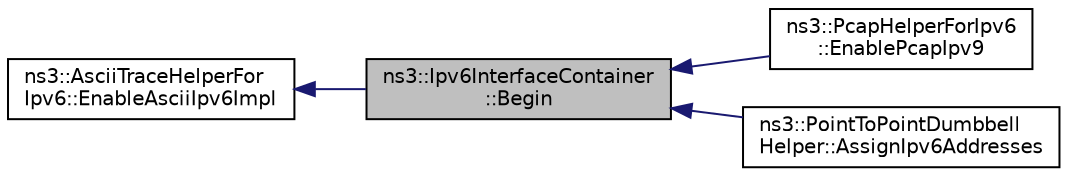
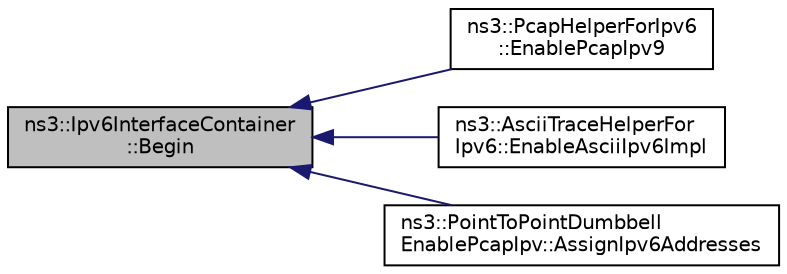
  digraph {
    rankdir=LR
    node [color=black fillcolor=white fontname=Helvetica fontsize=10 shape=record style=filled]
    edge [color=midnightblue dir=back fontname=Helvetica fontsize=10 labelfontname=Helvetica labelfontsize=10 style=solid]
    n1 [fillcolor=grey75 fontcolor=black height=0.2 label="ns3::Ipv6InterfaceContainer\l::Begin" width=0.4]
    n2 [height=0.2 label="ns3::PcapHelperForIpv6\l::EnablePcapIpv9" width=0.4]
    n3 [height=0.2 label="ns3::AsciiTraceHelperFor\lIpv6::EnableAsciiIpv6Impl" width=0.4]
-   n4 [height=0.2 label="ns3::PointToPointDumbbell\lHelper::AssignIpv6Addresses" width=0.4]
+   n4 [height=0.2 label="ns3::PointToPointDumbbell\lEnablePcapIpv::AssignIpv6Addresses" width=0.4]
    n1 -> n2
-   n3 -> n1
+   n1 -> n3
    n1 -> n4
  }
